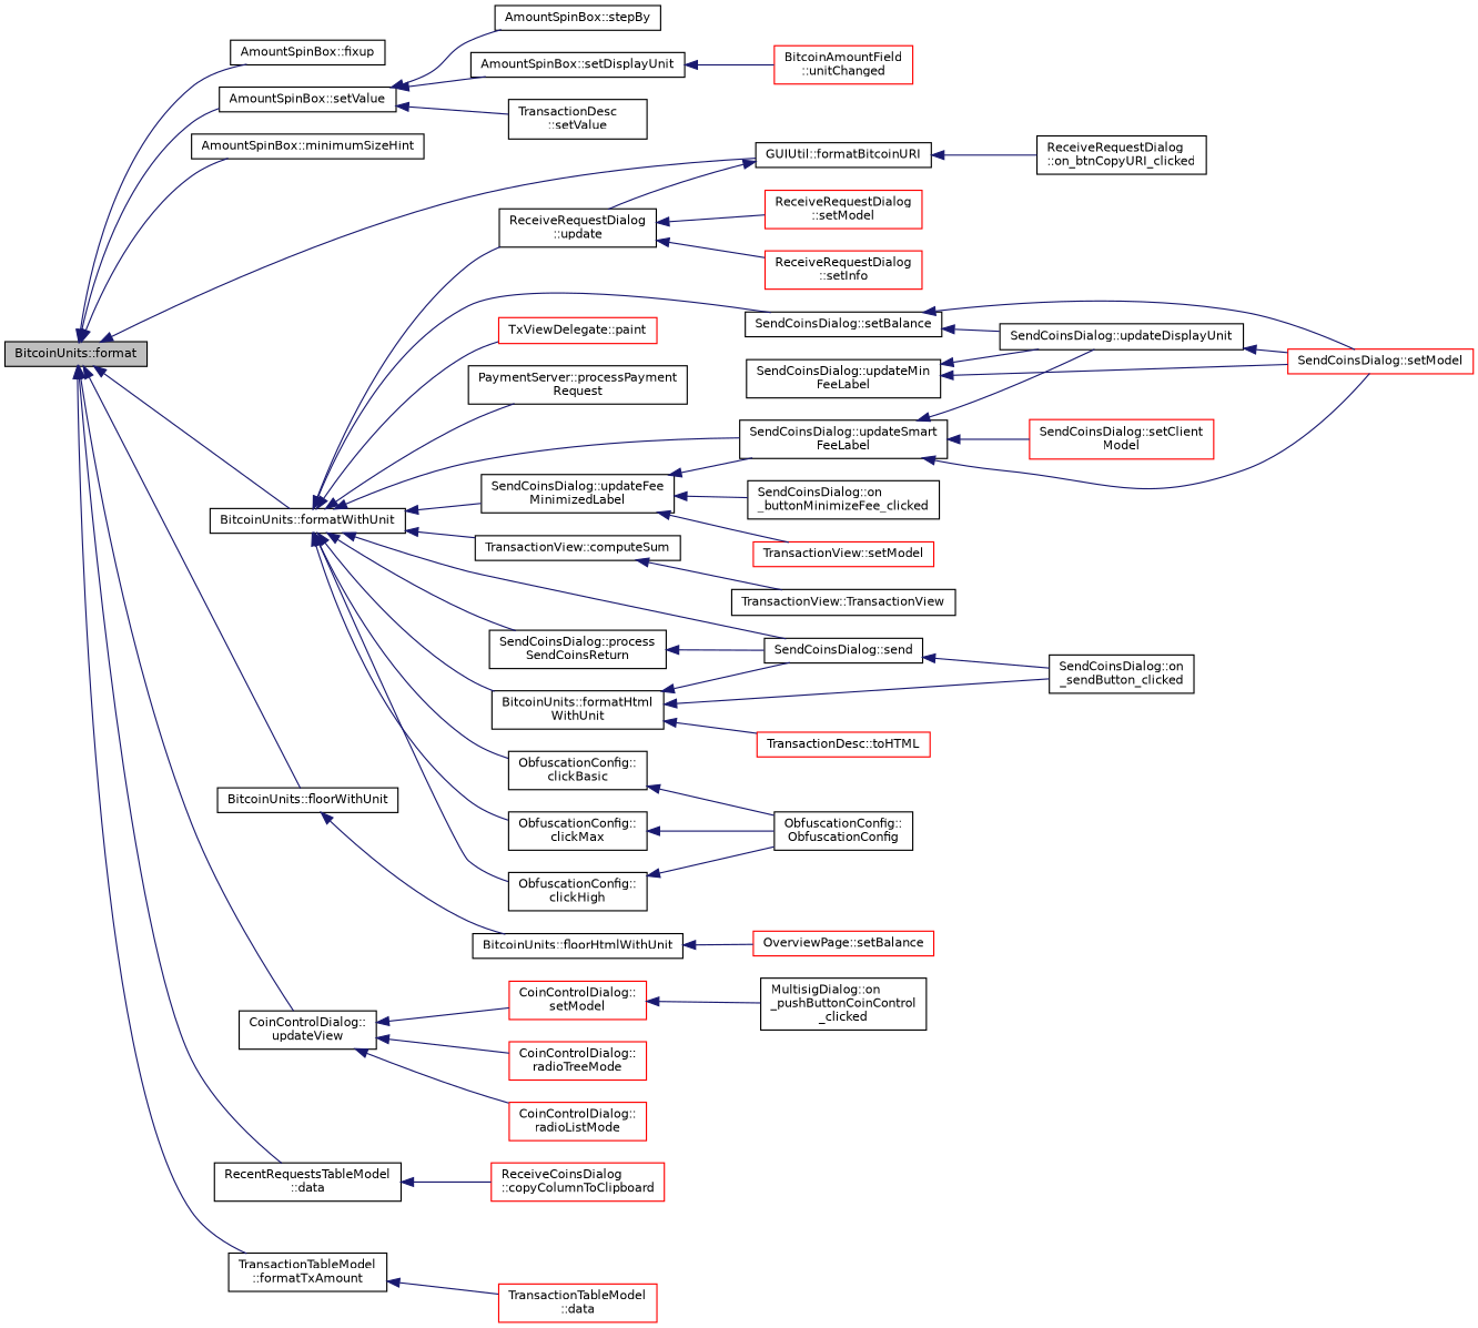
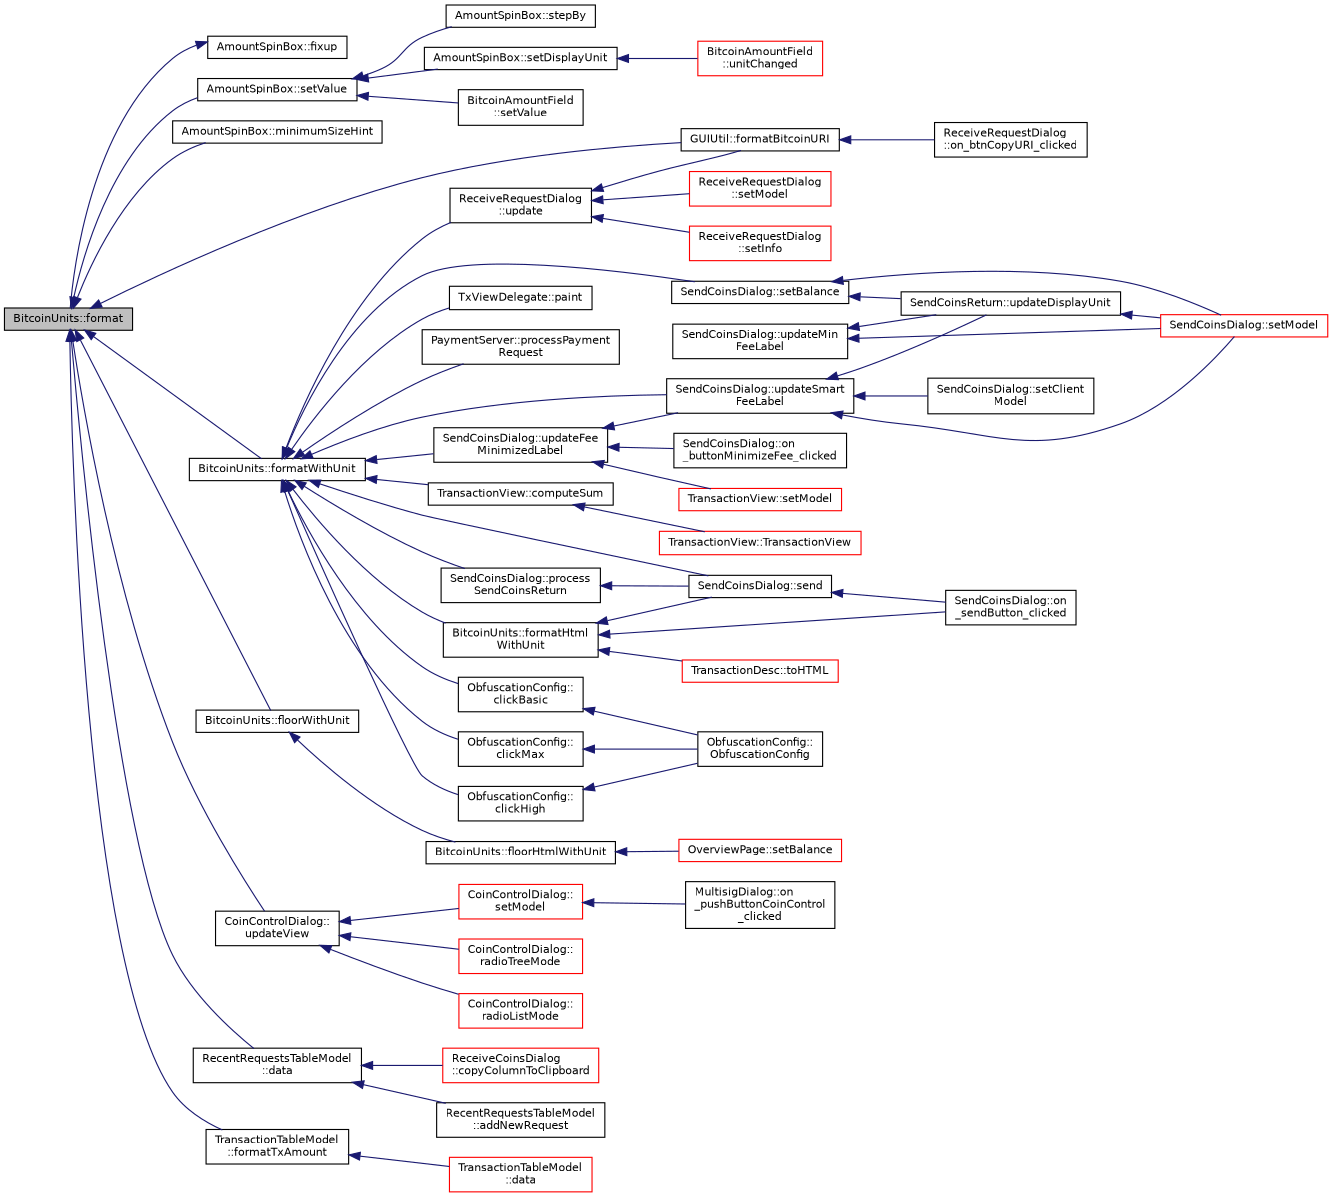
  digraph {
    rankdir=LR
    node [color=black fillcolor=white fontname=Helvetica fontsize=10 shape=record style=filled]
    edge [color=midnightblue dir=back fontname=Helvetica fontsize=10 labelfontname=Helvetica labelfontsize=10 style=solid]
    n1 [fillcolor=grey75 fontcolor=black height=0.2 label="BitcoinUnits::format" width=0.4]
    n2 [height=0.2 label="AmountSpinBox::fixup" width=0.4]
    n3 [height=0.2 label="AmountSpinBox::setValue" width=0.4]
    n4 [height=0.2 label="AmountSpinBox::minimumSizeHint" width=0.4]
    n5 [height=0.2 label="BitcoinUnits::formatWithUnit" width=0.4]
    n6 [height=0.2 label="BitcoinUnits::floorWithUnit" width=0.4]
    n7 [height=0.2 label="CoinControlDialog::\lupdateView" width=0.4]
    n8 [height=0.2 label="GUIUtil::formatBitcoinURI" width=0.4]
    n9 [height=0.2 label="RecentRequestsTableModel\l::data" width=0.4]
    n10 [height=0.2 label="TransactionTableModel\l::formatTxAmount" width=0.4]
    n11 [height=0.2 label="AmountSpinBox::stepBy" width=0.4]
    n12 [height=0.2 label="AmountSpinBox::setDisplayUnit" width=0.4]
-   n13 [height=0.2 label="TransactionDesc\l::setValue" width=0.4]
+   n13 [height=0.2 label="BitcoinAmountField\l::setValue" width=0.4]
    n14 [height=0.2 label="BitcoinUnits::formatHtml\lWithUnit" width=0.4]
    n15 [height=0.2 label="SendCoinsDialog::send" width=0.4]
    n16 [height=0.2 label="ObfuscationConfig::\lclickBasic" width=0.4]
    n17 [height=0.2 label="ObfuscationConfig::\lclickHigh" width=0.4]
    n18 [height=0.2 label="ObfuscationConfig::\lclickMax" width=0.4]
-   n19 [color=red height=0.2 label="TxViewDelegate::paint" width=0.4]
+   n19 [height=0.2 label="TxViewDelegate::paint" width=0.4]
    n20 [height=0.2 label="PaymentServer::processPayment\lRequest" width=0.4]
    n21 [height=0.2 label="ReceiveRequestDialog\l::update" width=0.4]
    n22 [height=0.2 label="SendCoinsDialog::setBalance" width=0.4]
    n23 [height=0.2 label="SendCoinsDialog::process\lSendCoinsReturn" width=0.4]
    n24 [height=0.2 label="SendCoinsDialog::updateFee\lMinimizedLabel" width=0.4]
    n25 [height=0.2 label="SendCoinsDialog::updateSmart\lFeeLabel" width=0.4]
    n26 [height=0.2 label="TransactionView::computeSum" width=0.4]
    n27 [height=0.2 label="BitcoinUnits::floorHtmlWithUnit" width=0.4]
    n28 [color=red height=0.2 label="CoinControlDialog::\lsetModel" width=0.4]
    n29 [color=red height=0.2 label="CoinControlDialog::\lradioTreeMode" width=0.4]
    n30 [color=red height=0.2 label="CoinControlDialog::\lradioListMode" width=0.4]
    n31 [height=0.2 label="ReceiveRequestDialog\l::on_btnCopyURI_clicked" width=0.4]
    n32 [color=red height=0.2 label="ReceiveCoinsDialog\l::copyColumnToClipboard" width=0.4]
+   n33 [height=0.2 label="RecentRequestsTableModel\l::addNewRequest" width=0.4]
    n34 [color=red height=0.2 label="TransactionTableModel\l::data" width=0.4]
    n35 [color=red height=0.2 label="BitcoinAmountField\l::unitChanged" width=0.4]
    n36 [height=0.2 label="SendCoinsDialog::on\l_sendButton_clicked" width=0.4]
    n37 [color=red height=0.2 label="TransactionDesc::toHTML" width=0.4]
    n38 [height=0.2 label="ObfuscationConfig::\lObfuscationConfig" width=0.4]
    n39 [color=red height=0.2 label="ReceiveRequestDialog\l::setModel" width=0.4]
    n40 [color=red height=0.2 label="ReceiveRequestDialog\l::setInfo" width=0.4]
    n41 [color=red height=0.2 label="SendCoinsDialog::setModel" width=0.4]
-   n42 [height=0.2 label="SendCoinsDialog::updateDisplayUnit" width=0.4]
+   n42 [height=0.2 label="SendCoinsReturn::updateDisplayUnit" width=0.4]
    n43 [height=0.2 label="SendCoinsDialog::on\l_buttonMinimizeFee_clicked" width=0.4]
    n44 [color=red height=0.2 label="TransactionView::setModel" width=0.4]
-   n45 [color=red height=0.2 label="SendCoinsDialog::setClient\lModel" width=0.4]
+   n45 [height=0.2 label="SendCoinsDialog::setClient\lModel" width=0.4]
    n46 [height=0.2 label="SendCoinsDialog::updateMin\lFeeLabel" width=0.4]
-   n47 [height=0.2 label="TransactionView::TransactionView" width=0.4]
+   n47 [color=red height=0.2 label="TransactionView::TransactionView" width=0.4]
    n48 [color=red height=0.2 label="OverviewPage::setBalance" width=0.4]
    n49 [height=0.2 label="MultisigDialog::on\l_pushButtonCoinControl\l_clicked" width=0.4]
-   n1 -> n2
+   n2 -> n1
    n1 -> n3
    n1 -> n4
    n1 -> n5
    n1 -> n6
    n1 -> n7
    n1 -> n8
    n1 -> n9
    n1 -> n10
    n3 -> n11
    n3 -> n12
    n3 -> n13
    n5 -> n14
    n5 -> n15
    n5 -> n16
    n5 -> n17
    n5 -> n18
    n5 -> n19
    n5 -> n20
    n5 -> n21
    n5 -> n22
    n5 -> n23
    n5 -> n24
    n5 -> n25
    n5 -> n26
    n6 -> n27
    n7 -> n28
    n7 -> n29
    n7 -> n30
-   n8 -> n21
+   n21 -> n8
    n8 -> n31
    n9 -> n32
+   n9 -> n33
    n10 -> n34
    n12 -> n35
    n14 -> n15
    n14 -> n36
    n14 -> n37
    n15 -> n36
    n16 -> n38
    n17 -> n38
    n18 -> n38
    n21 -> n39
    n21 -> n40
    n22 -> n41
    n22 -> n42
    n23 -> n15
    n24 -> n25
    n24 -> n43
    n24 -> n44
    n25 -> n41
    n25 -> n42
    n25 -> n45
    n26 -> n47
    n27 -> n48
    n28 -> n49
    n42 -> n41
    n46 -> n41
    n46 -> n42
  }
